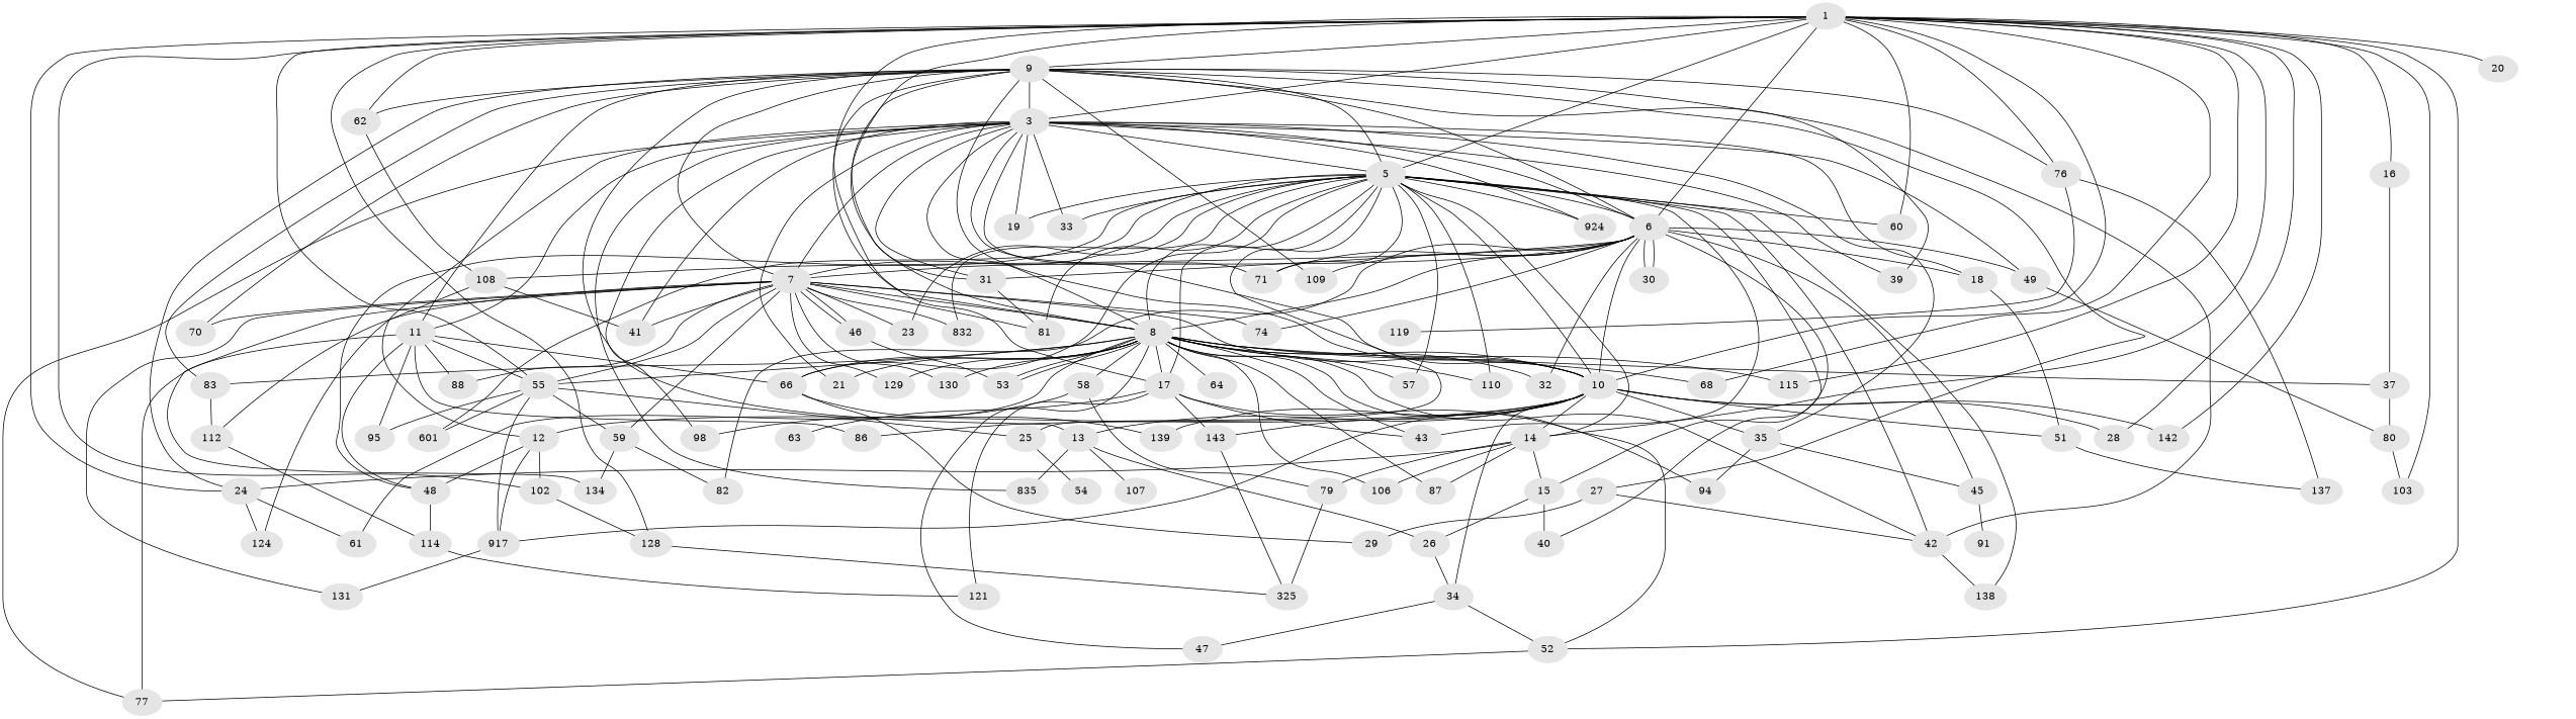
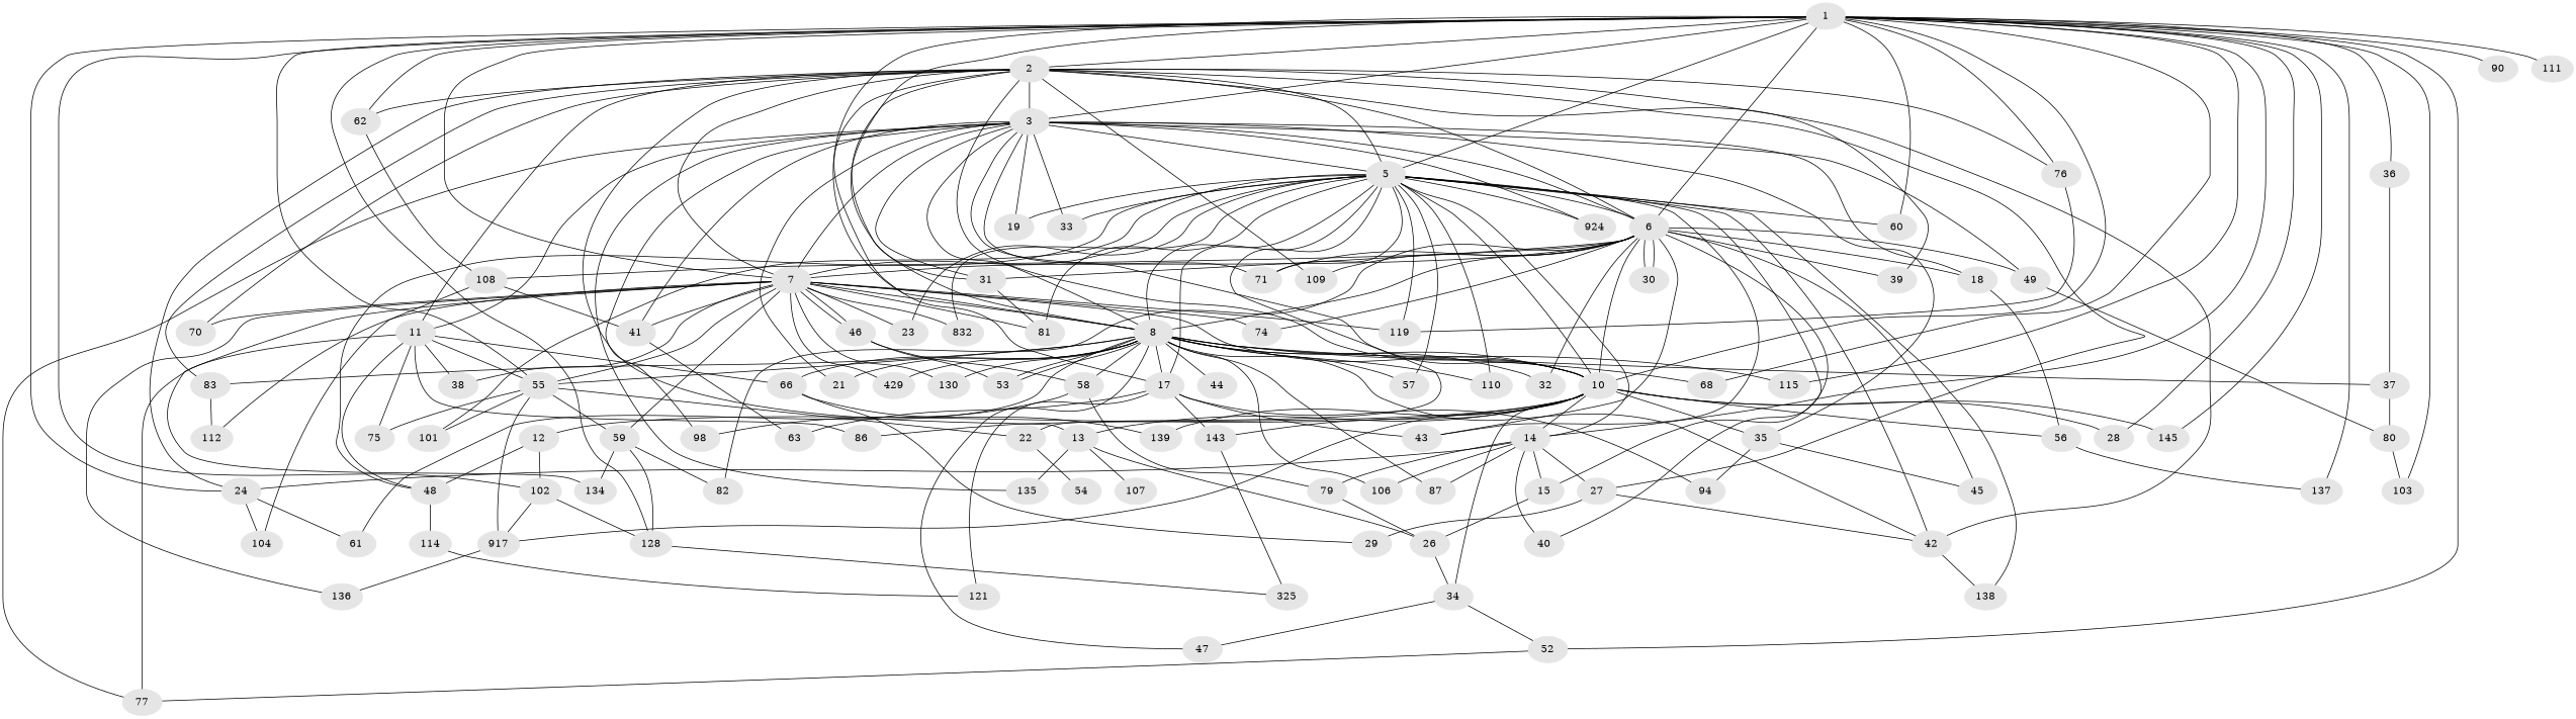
  graph {
    node [color=gray90 style=filled]
    1 [super="+4"]
-   2 [super="+9" label=9]
+   2 [super="+9"]
    3 [super="+36"]
    5 [super="+50"]
    6 [super="+118"]
    7 [super="+25"]
    8 [super="+143"]
    10 [super="+105"]
    14 [super="+59"]
-   16
-   20
+   16 [label=36]
+   20 [label=90]
    24
    28
    31
    52 [super="+127"]
    55 [super="+97"]
    60
    62
    76
    n20 [label=68]
    102
    103
+   111
    115
    n25 [label=128]
    137
-   145 [label=142]
+   145
    11 [super="+122"]
    13 [super="+65"]
    17 [super="+29"]
    27 [super="+89"]
    39
    42 [super="+88"]
    70
    83
    109
    12 [super="+85"]
    18 [super="+68"]
    19
    21
    33
    35 [super="+93"]
    41 [super="+56"]
    49
    71 [super="+95"]
    77
    98
    n48 [label=924]
-   135 [super="+141" label=835]
+   135 [super="+141"]
    15
-   22 [label=25]
+   22
    23
    43 [super="+144"]
    48
    57
    66 [super="+67"]
    81 [super="+96"]
-   101 [label=601]
+   101
    110
    n60 [label=832]
    138
    82 [super="+84"]
    30
    32
    40
    45
    74
    108
    119
-   38 [label=88]
+   38
    46 [super="+72"]
    n72 [label=59 super="+133"]
    112
-   129
+   129 [label=429]
    130
    134
-   136 [label=131]
-   64
+   136
+   64 [label=44]
    87 [super="+90"]
    37
    47
    53
    58
    61
    106
    34
-   51
+   51 [label=56]
    86
    n89 [label=917 super="+128"]
    n90 [label=143]
    139
    79
-   104 [label=124]
+   104
    26 [super="+44"]
-   75 [super="+140" label=95]
+   75 [super="+140"]
    n96 [label=325 super="+131"]
    107
    63
    94
    121
    n101 [label=29]
    80
    54
    114
-   91
    1 -- 2 [weight=4]
    1 -- 3 [weight=2]
    1 -- 5 [weight=2]
    1 -- 6 [weight=2]
+   1 -- 7 [weight=2]
    1 -- 8 [weight=2]
    1 -- 10 [weight=2]
    1 -- 14
    1 -- 16
    1 -- 20
    1 -- 24
    1 -- 28
    1 -- 31
    1 -- 52
    1 -- 55
    1 -- 60
    1 -- 62
    1 -- 76
    1 -- n20
    1 -- 102
    1 -- 103
+   1 -- 111
    1 -- 115
    1 -- n25
-   76 -- 137
+   1 -- 137
    1 -- 145
    2 -- 3 [weight=2]
    2 -- 5 [weight=2]
    2 -- 6 [weight=2]
    2 -- 7 [weight=2]
    2 -- 8 [weight=2]
    2 -- 10 [weight=2]
    2 -- 24
    2 -- 62
    2 -- 76
    2 -- 11
    2 -- 13
    2 -- 17
    2 -- 27
    2 -- 39
    2 -- 42
    2 -- 70
    2 -- 83
    2 -- 109
    3 -- 5 [weight=2]
    3 -- 6
    3 -- 7
    3 -- 8
    3 -- 10
    3 -- 31
    3 -- 11
-   3 -- 39
-   3 -- 12
+   6 -- 39
    3 -- 18 [weight=2]
    3 -- 19
    3 -- 21
    3 -- 33
    3 -- 35
    3 -- 41
    3 -- 49
    3 -- 71
    3 -- 77
    3 -- 98
    3 -- n48
    3 -- 135
    5 -- 6
    5 -- 7
    5 -- 8
    5 -- 10
    5 -- 14
    5 -- 60
    5 -- 17
    5 -- 42
    5 -- 19
    5 -- 33
    5 -- 71
    5 -- n48
    5 -- 15
    5 -- 22
    5 -- 23
    5 -- 43
    5 -- 48
    5 -- 57
-   5 -- 66
+   5 -- 119
    5 -- 81
    5 -- 101
    5 -- 110
    5 -- n60
    5 -- 138
    6 -- 7 [weight=2]
    6 -- 8
    6 -- 10
    6 -- 31
    6 -- 109
    6 -- 18
    6 -- 49
    6 -- 71
-   8 -- 43
+   6 -- 43
    6 -- 82
    6 -- 30
    6 -- 30
    6 -- 32
    6 -- 40
    6 -- 45
    6 -- 74
    6 -- 108
    7 -- 8
    7 -- 10
    7 -- 55
    7 -- 70
    7 -- 41
    7 -- 23
    7 -- 81
    7 -- n60
    7 -- 74
+   7 -- 119
    7 -- 38
    7 -- 46
    7 -- 46
    7 -- n72
    7 -- 112
    7 -- 129
    7 -- 130
    7 -- 134
    7 -- 136
    8 -- 10 [weight=2]
-   8 -- 52
    8 -- 55
    8 -- n20
    8 -- 115
    8 -- 17
    8 -- 42
    8 -- 83
    8 -- 21
    8 -- 57
    8 -- 66
    8 -- 110
    8 -- 32
    8 -- 129
    8 -- 130
    8 -- 64
    8 -- 87
    8 -- 37
    8 -- 47
    8 -- 53
    8 -- 53
    8 -- 58
    8 -- 61
    8 -- 106
    10 -- 14
    10 -- 28
    10 -- 145
    10 -- 13
    10 -- 12
    10 -- 35 [weight=2]
    10 -- 34
    10 -- 51
    10 -- 86
    10 -- n89
    10 -- n90
    10 -- 139
    14 -- 24
+   14 -- 27
    14 -- 15
-   15 -- 40
+   14 -- 40
    14 -- 87
    14 -- 106
    14 -- 79
    16 -- 37
    24 -- 61
    24 -- 104
    31 -- 81
    52 -- 77
    55 -- 22
    55 -- 101
    55 -- n72
    55 -- n89
    55 -- 75
    62 -- 108
    76 -- 119
    102 -- n25
-   12 -- n89
+   102 -- n89
    n25 -- n96
    11 -- 55
    11 -- 77
    11 -- 48
    11 -- 66
    11 -- 38
    11 -- 86
    11 -- 75
    13 -- 135
    13 -- 26
    13 -- 107
    17 -- 43
    17 -- n90
    17 -- 63
    17 -- 94
    17 -- 121
    27 -- 42
    27 -- n101
    42 -- 138
    83 -- 112
    12 -- 102
    12 -- 48
    18 -- 51
    35 -- 45
    35 -- 94
+   41 -- 63
    49 -- 80
    15 -- 26
    22 -- 54
    48 -- 114
    66 -- 139
    66 -- n101
-   45 -- 91
    108 -- 41
    108 -- 104
    46 -- 53
+   46 -- 58
+   n72 -- n25
    n72 -- 82
    n72 -- 134
-   112 -- 114
    37 -- 80
    58 -- 98
    58 -- 79
    34 -- 52
    34 -- 47
    51 -- 137
    n89 -- 136
    n90 -- n96
-   79 -- n96
+   79 -- 26
    26 -- 34
    80 -- 103
    114 -- 121
  }
